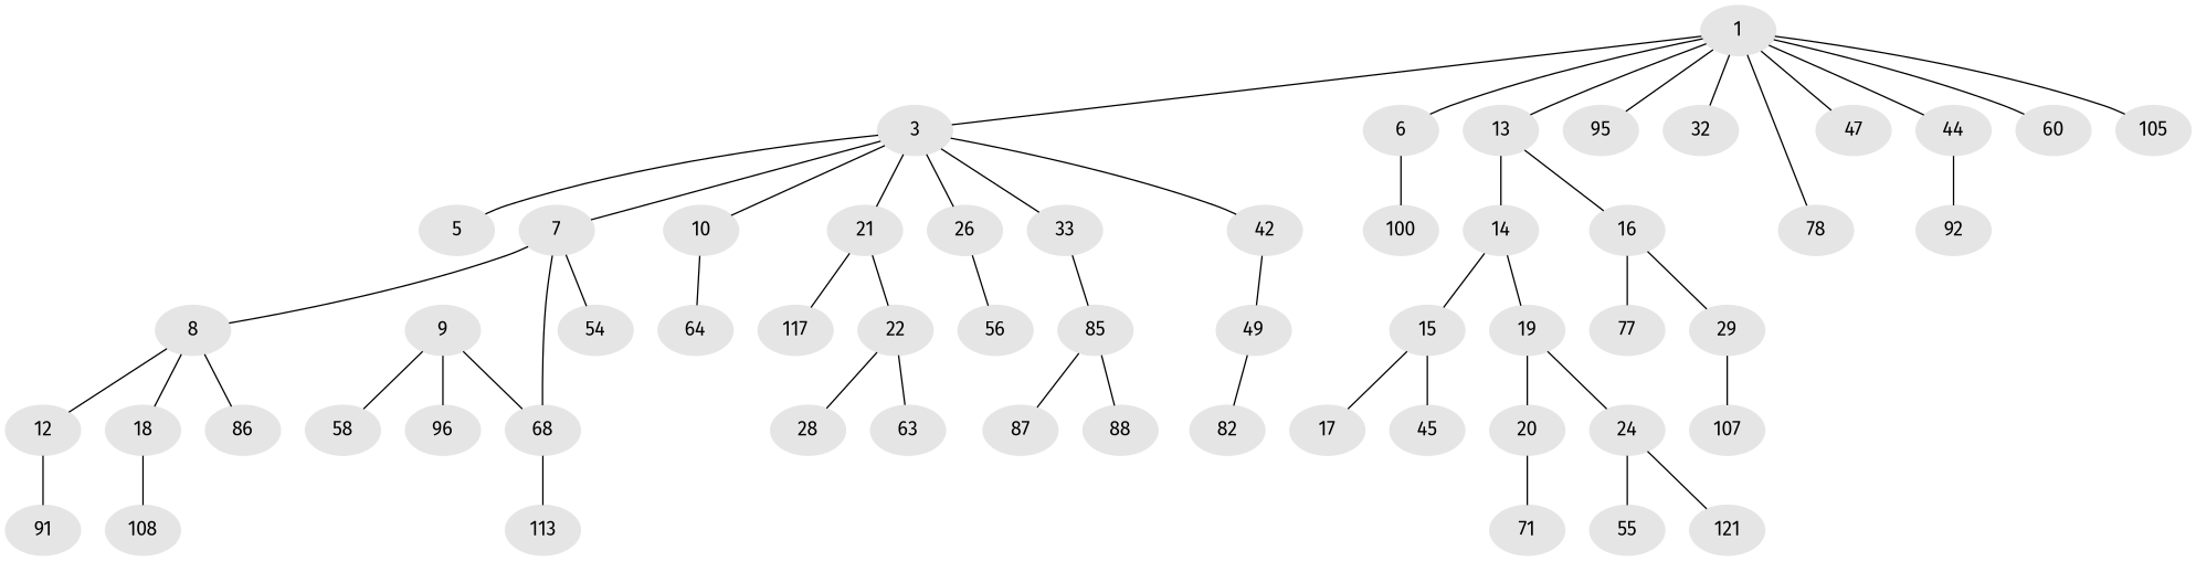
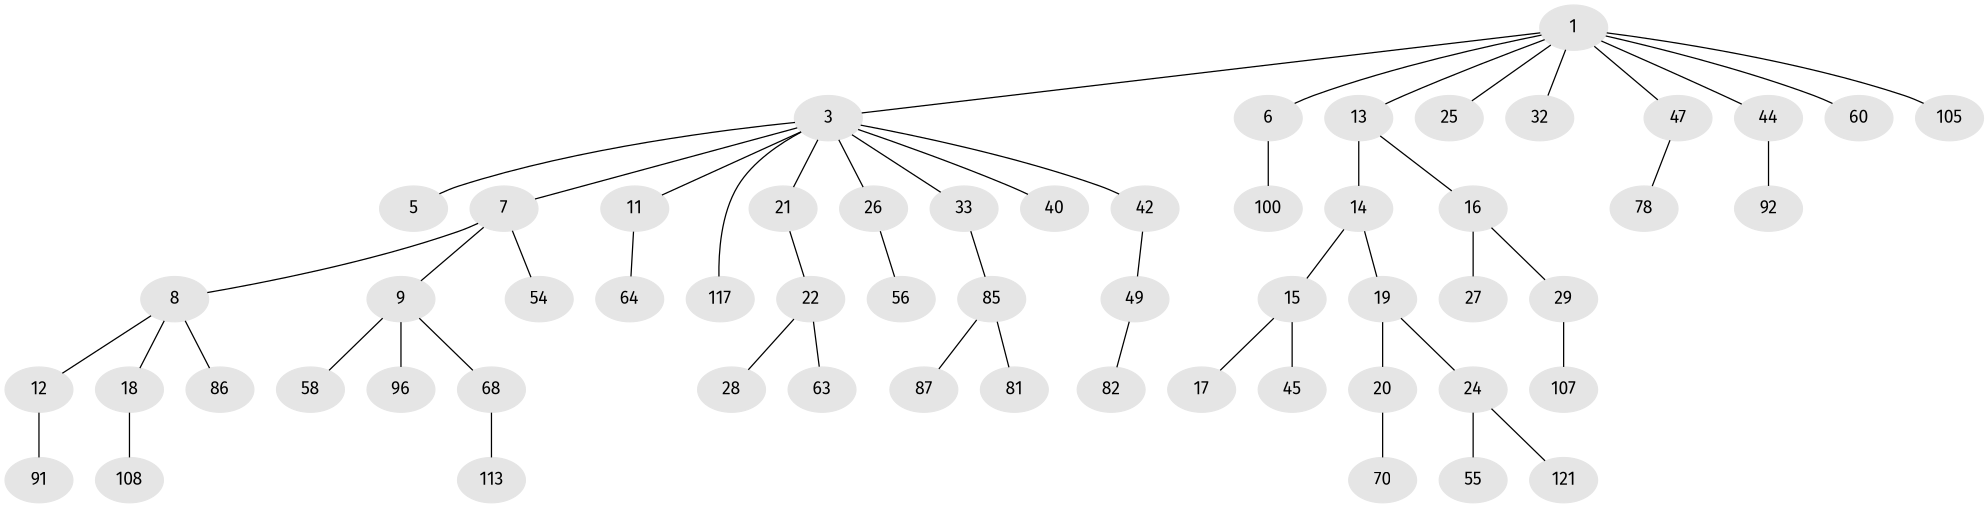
  graph {
    fontname="Fira Sans"
    node [color=gray90 fontname="Fira Sans" style=filled]
    edge [fontname="Fira Sans"]
    1 [super="+2"]
    3 [super="+4+11"]
    6
    13
-   25 [super="+39" label=95]
+   25 [super="+39"]
    32 [super="+57"]
    n7 [label=47]
    44 [super="+81"]
    60
    78
    105 [super="+120"]
    5
    7
-   10
+   10 [label=11]
    21
    26 [super="+38+47"]
    33 [super="+43"]
+   40 [super="+114"]
    42 [super="+84"]
    117
    100 [super="+103"]
    14 [super="+94+66"]
    16
    92
    8 [super="+62+110"]
    9
    54 [super="+79"]
    64 [super="+89"]
    22
    56
    85
    49 [super="+61+67"]
    12 [super="+46+106+31"]
    18
    86
    58
    68 [super="+101"]
    96
    91
    108
    113
    15
    19
-   27 [super="+35" label=77]
+   27 [super="+35"]
    29 [super="+36+30"]
    17
    45 [super="+72"]
    20
    24 [super="+52+90"]
    107
-   70 [super="+95+73+75" label=71]
+   70 [super="+95+73+75"]
    55
    121
    28 [super="+99+41+50+53"]
    63
    87
-   88 [super="+104"]
+   88 [super="+104" label=81]
    82
    1 -- 3
    1 -- 6
    1 -- 13
    1 -- 25
    1 -- 32
    1 -- n7
    1 -- 44
    1 -- 60
-   1 -- 78
+   n7 -- 78
    1 -- 105
    3 -- 5
    3 -- 7
    3 -- 10
    3 -- 21
    3 -- 26
    3 -- 33
+   3 -- 40
    3 -- 42
-   21 -- 117
+   3 -- 117
    6 -- 100
    13 -- 14
    13 -- 16
    44 -- 92
    7 -- 8
-   7 -- 68
+   7 -- 9
    7 -- 54
    10 -- 64
    21 -- 22
    26 -- 56
    33 -- 85
    42 -- 49
    14 -- 15
    14 -- 19
    16 -- 27
    16 -- 29
    8 -- 12
    8 -- 18
    8 -- 86
    9 -- 58
    9 -- 68
    9 -- 96
    22 -- 28
    22 -- 63
    85 -- 87
    85 -- 88
    49 -- 82
    12 -- 91
    18 -- 108
    68 -- 113
    15 -- 17
    15 -- 45
    19 -- 20
    19 -- 24
    29 -- 107
    20 -- 70
    24 -- 55
    24 -- 121
  }
